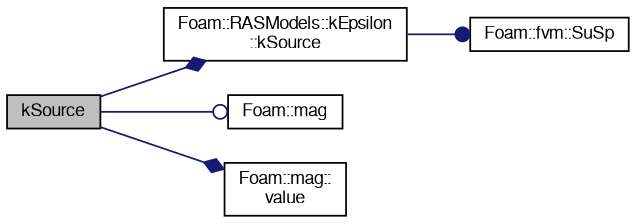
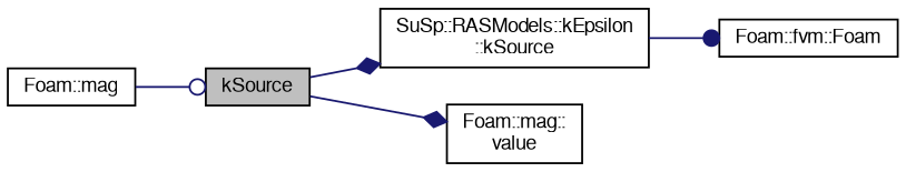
  digraph {
    rankdir=LR
    node [color=black fontname=FreeSans fontsize=10 shape=record]
    edge [arrowhead=diamond color=midnightblue fontname=FreeSans fontsize=10 labelfontname=FreeSans labelfontsize=10 style=solid]
    n1 [fillcolor=grey75 fontcolor=black height=0.2 label=kSource style=filled width=0.4]
-   n2 [height=0.2 label="Foam::RASModels::kEpsilon\l::kSource" width=0.4]
+   n2 [height=0.2 label="SuSp::RASModels::kEpsilon\l::kSource" width=0.4]
    n3 [height=0.2 label="Foam::mag" width=0.4]
    n4 [height=0.2 label="Foam::mag::\lvalue" width=0.4]
-   n5 [height=0.2 label="Foam::fvm::SuSp" width=0.4]
+   n5 [height=0.2 label="Foam::fvm::Foam" width=0.4]
    n1 -> n2
-   n1 -> n3 [arrowhead=odot]
+   n3 -> n1 [arrowhead=odot]
    n1 -> n4
    n2 -> n5 [arrowhead=dot]
  }
